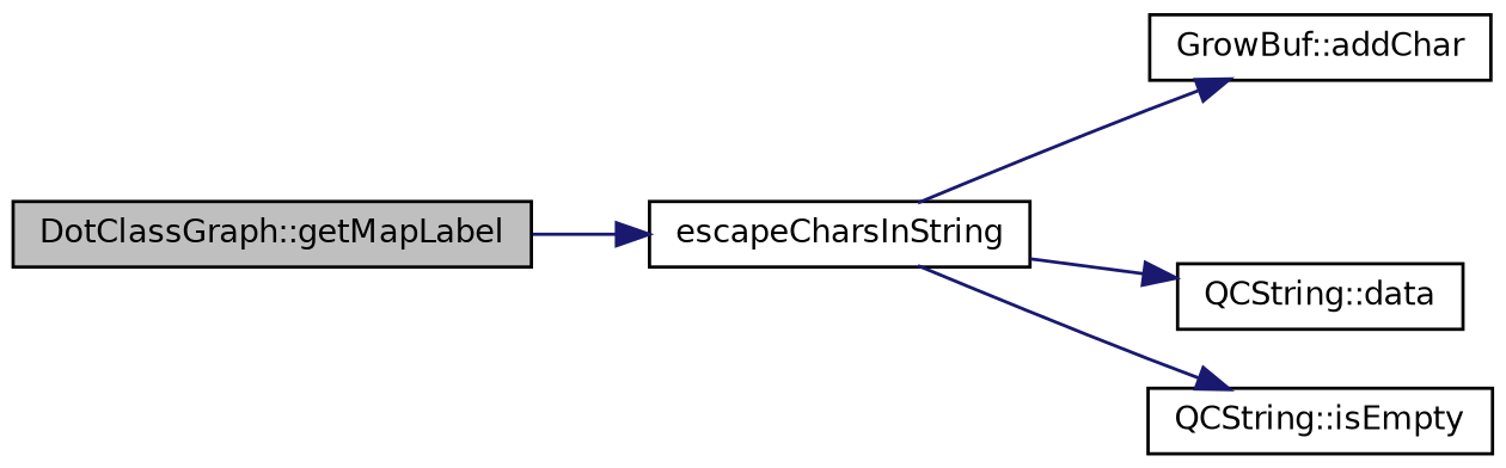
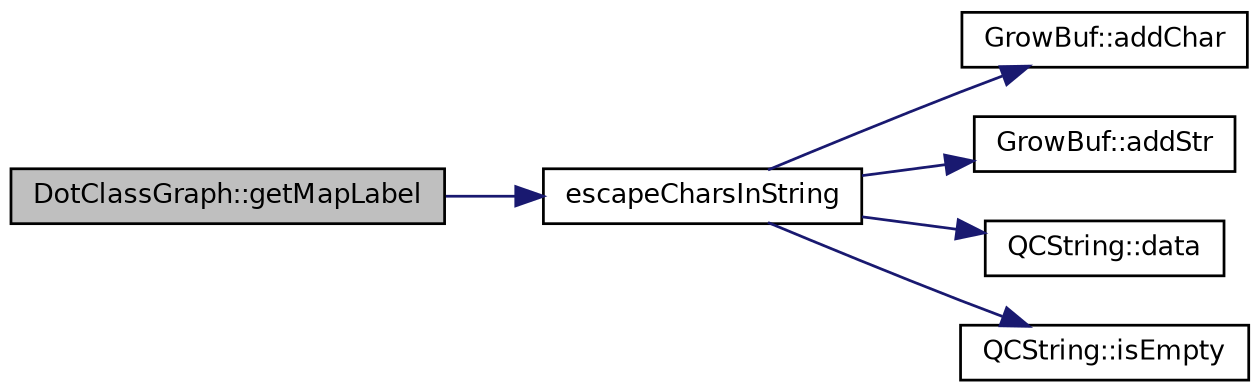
  digraph {
    rankdir=LR
    node [color=black fillcolor=white fontname=Helvetica fontsize=10 shape=record style=filled]
    edge [color=midnightblue fontname=Helvetica fontsize=10 labelfontname=Helvetica labelfontsize=10 style=solid]
    n1 [fillcolor=grey75 fontcolor=black height=0.2 label="DotClassGraph::getMapLabel" width=0.4]
    n2 [height=0.2 label=escapeCharsInString width=0.4]
    n3 [height=0.2 label="GrowBuf::addChar" width=0.4]
+   n4 [height=0.2 label="GrowBuf::addStr" width=0.4]
    n5 [height=0.2 label="QCString::data" width=0.4]
    n6 [height=0.2 label="QCString::isEmpty" width=0.4]
    n1 -> n2
    n2 -> n3
+   n2 -> n4
    n2 -> n5
    n2 -> n6
  }
